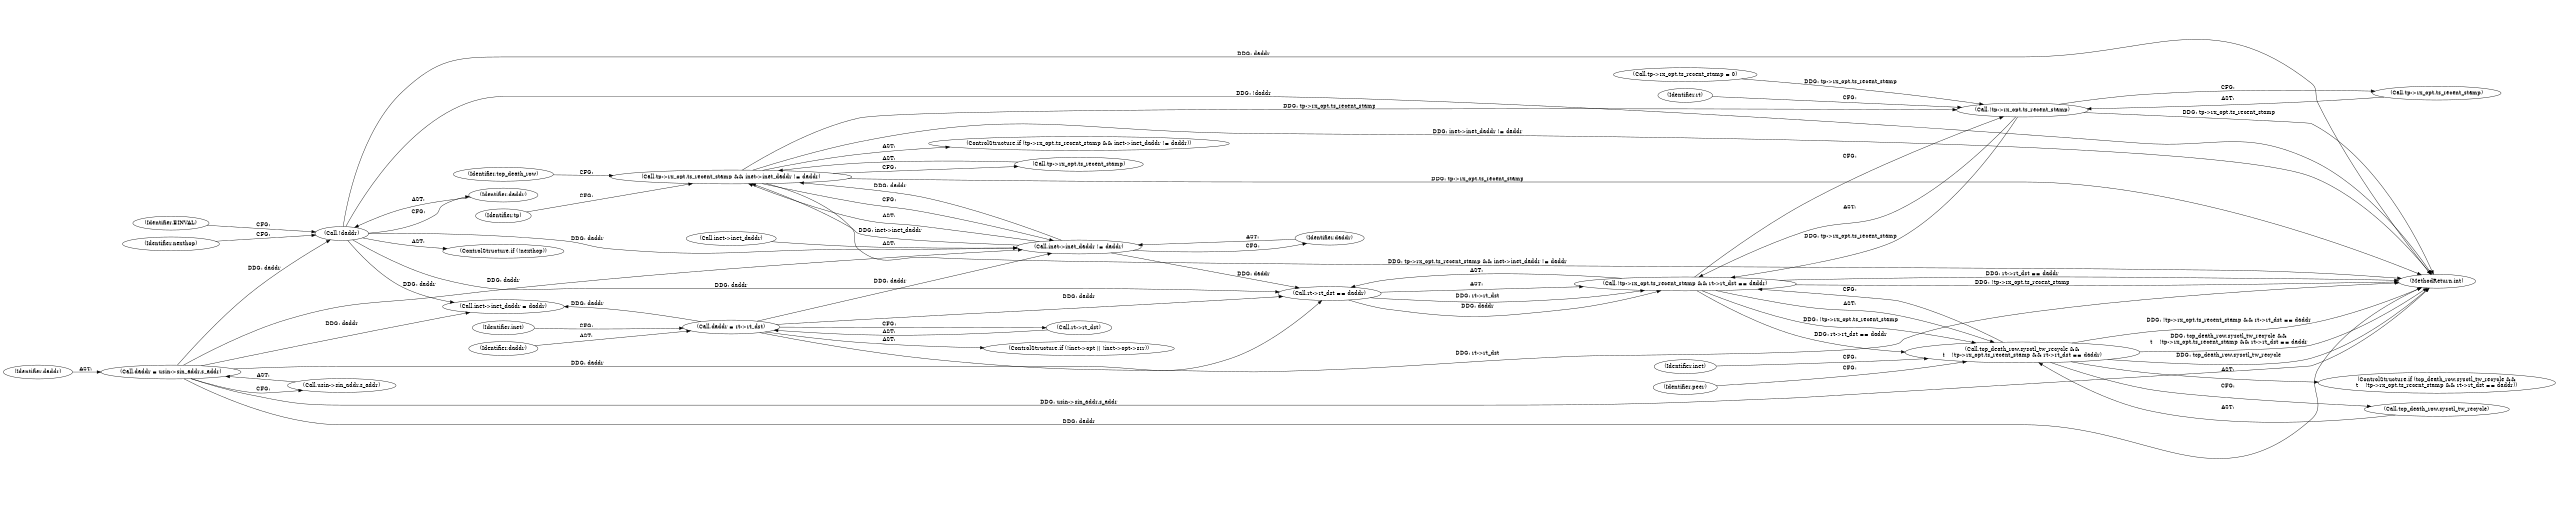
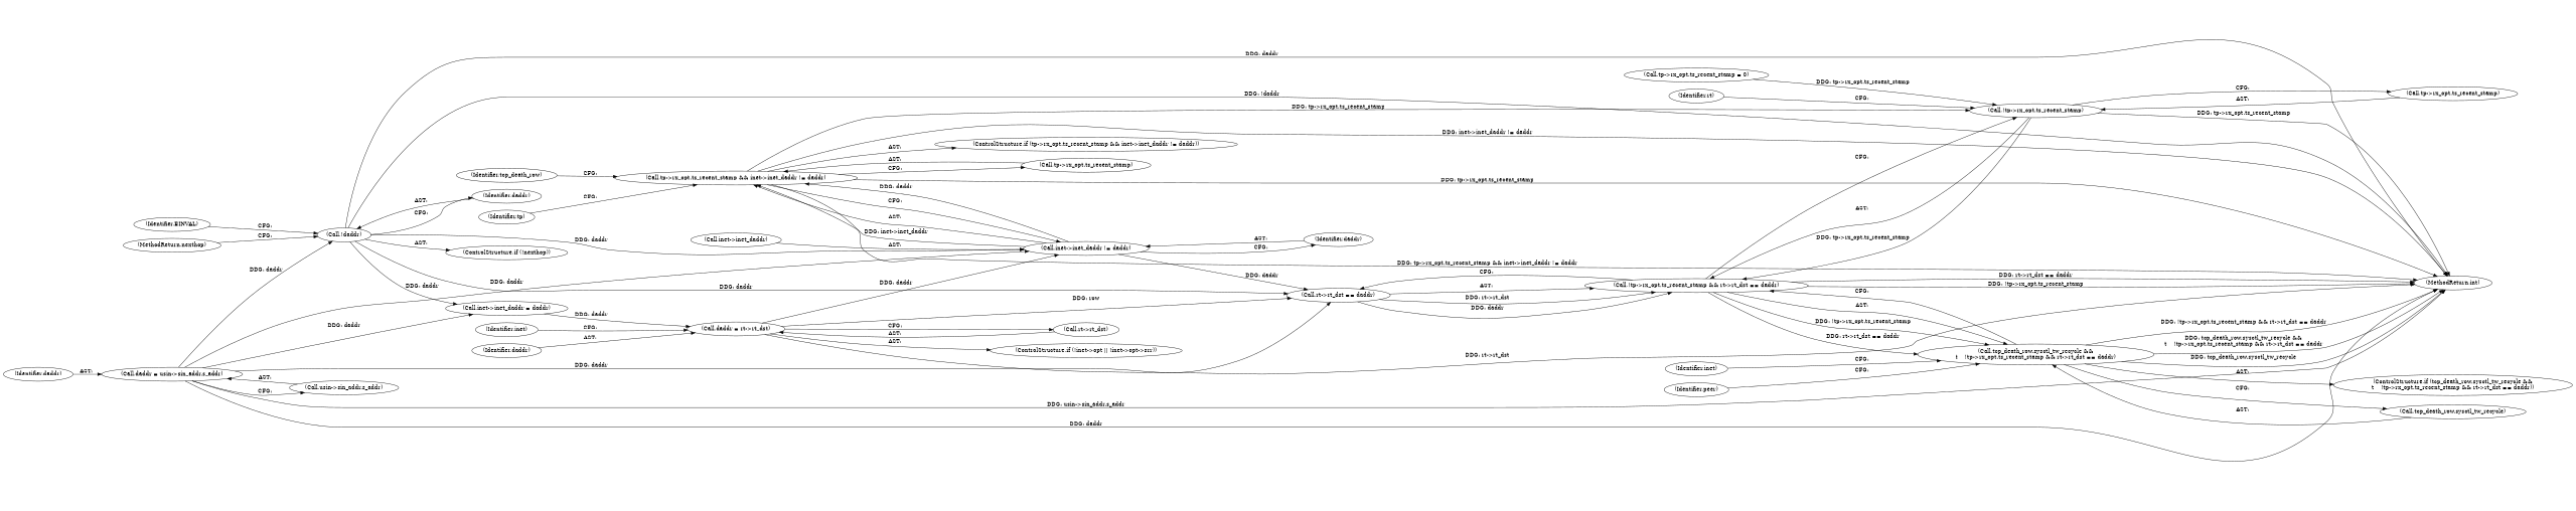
  digraph {
    rankdir=LR
    n1 [label="(Call,tp->rx_opt.ts_recent_stamp && inet->inet_daddr != daddr)"]
    n2 [label="(Call,inet->inet_daddr != daddr)"]
    n3 [label="(Call,!tp->rx_opt.ts_recent_stamp)"]
    n4 [label="(ControlStructure,if (tp->rx_opt.ts_recent_stamp && inet->inet_daddr != daddr))"]
    n5 [label="(MethodReturn,int)"]
    n6 [label="(Call,tp->rx_opt.ts_recent_stamp)"]
    n7 [label="(Identifier,daddr)"]
    n8 [label="(Call,rt->rt_dst == daddr)"]
    n9 [label="(Call,!tp->rx_opt.ts_recent_stamp && rt->rt_dst == daddr)"]
    n10 [label="(Call,tp->rx_opt.ts_recent_stamp)"]
    n11 [label="(Call,inet->inet_daddr = daddr)"]
    n12 [label="(Call,!daddr)"]
    n13 [label="(ControlStructure,if (!nexthop))"]
    n14 [label="(Identifier,daddr)"]
    n15 [label="(Call,daddr = usin->sin_addr.s_addr)"]
    n16 [label="(Call,usin->sin_addr.s_addr)"]
    n17 [label="(Call,daddr = rt->rt_dst)"]
    n18 [label="(ControlStructure,if (!inet->opt || !inet->opt->srr))"]
    n19 [label="(Call,rt->rt_dst)"]
    n20 [label="(Call,tcp_death_row.sysctl_tw_recycle &&\n\t    !tp->rx_opt.ts_recent_stamp && rt->rt_dst == daddr)"]
    n21 [label="(Call,tcp_death_row.sysctl_tw_recycle)"]
    n22 [label="(ControlStructure,if (tcp_death_row.sysctl_tw_recycle &&\n\t    !tp->rx_opt.ts_recent_stamp && rt->rt_dst == daddr))"]
    n23 [label="(Identifier,rt)"]
    n24 [label="(Identifier,EINVAL)"]
    n25 [label="(Identifier,tcp_death_row)"]
    n26 [label="(Identifier,daddr)"]
-   n27 [label="(Identifier,nexthop)"]
+   n27 [label="(MethodReturn,nexthop)"]
    n28 [label="(Identifier,tp)"]
    n29 [label="(Identifier,inet)"]
    n30 [label="(Call,tp->rx_opt.ts_recent_stamp = 0)"]
    n31 [label="(Call,inet->inet_daddr)"]
    n32 [label="(Identifier,daddr)"]
    n33 [label="(Identifier,inet)"]
    n34 [label="(Identifier,peer)"]
    n1 -> n2 [label="CFG: "]
    n1 -> n3 [label="DDG: tp->rx_opt.ts_recent_stamp"]
    n1 -> n4 [label="AST: "]
    n1 -> n5 [label="DDG: tp->rx_opt.ts_recent_stamp && inet->inet_daddr != daddr"]
    n1 -> n5 [label="DDG: inet->inet_daddr != daddr"]
    n1 -> n5 [label="DDG: tp->rx_opt.ts_recent_stamp"]
    n1 -> n6 [label="CFG: "]
    n2 -> n1 [label="AST: "]
    n2 -> n1 [label="DDG: inet->inet_daddr"]
    n2 -> n1 [label="DDG: daddr"]
    n2 -> n7 [label="CFG: "]
    n2 -> n8 [label="DDG: daddr"]
    n3 -> n5 [label="DDG: tp->rx_opt.ts_recent_stamp"]
    n3 -> n9 [label="AST: "]
    n3 -> n9 [label="DDG: tp->rx_opt.ts_recent_stamp"]
    n3 -> n10 [label="CFG: "]
    n6 -> n1 [label="AST: "]
    n7 -> n2 [label="AST: "]
    n8 -> n9 [label="AST: "]
    n8 -> n9 [label="DDG: rt->rt_dst"]
    n8 -> n9 [label="DDG: daddr"]
    n9 -> n3 [label="CFG: "]
    n9 -> n5 [label="DDG: !tp->rx_opt.ts_recent_stamp"]
    n9 -> n5 [label="DDG: rt->rt_dst == daddr"]
-   n9 -> n8 [label="AST: "]
+   n9 -> n8 [label="CFG: "]
    n9 -> n20 [label="AST: "]
    n9 -> n20 [label="DDG: !tp->rx_opt.ts_recent_stamp"]
    n9 -> n20 [label="DDG: rt->rt_dst == daddr"]
    n10 -> n3 [label="AST: "]
    n12 -> n2 [label="DDG: daddr"]
    n12 -> n5 [label="DDG: daddr"]
    n12 -> n5 [label="DDG: !daddr"]
    n12 -> n8 [label="DDG: daddr"]
    n12 -> n11 [label="DDG: daddr"]
    n12 -> n13 [label="AST: "]
    n12 -> n14 [label="CFG: "]
    n14 -> n12 [label="AST: "]
    n15 -> n2 [label="DDG: daddr"]
    n15 -> n5 [label="DDG: usin->sin_addr.s_addr"]
    n15 -> n5 [label="DDG: daddr"]
    n15 -> n8 [label="DDG: daddr"]
    n15 -> n11 [label="DDG: daddr"]
    n15 -> n12 [label="DDG: daddr"]
    n15 -> n16 [label="CFG: "]
    n16 -> n15 [label="AST: "]
    n17 -> n2 [label="DDG: daddr"]
    n17 -> n5 [label="DDG: rt->rt_dst"]
-   n17 -> n8 [label="DDG: daddr"]
-   n17 -> n11 [label="DDG: daddr"]
+   n17 -> n8 [label="DDG: row"]
+   n11 -> n17 [label="DDG: daddr"]
    n17 -> n18 [label="AST: "]
    n17 -> n19 [label="CFG: "]
    n19 -> n17 [label="AST: "]
    n20 -> n5 [label="DDG: tcp_death_row.sysctl_tw_recycle"]
    n20 -> n5 [label="DDG: !tp->rx_opt.ts_recent_stamp && rt->rt_dst == daddr"]
    n20 -> n5 [label="DDG: tcp_death_row.sysctl_tw_recycle &&\n\t    !tp->rx_opt.ts_recent_stamp && rt->rt_dst == daddr"]
    n20 -> n9 [label="CFG: "]
    n20 -> n21 [label="CFG: "]
    n20 -> n22 [label="AST: "]
    n21 -> n20 [label="AST: "]
    n23 -> n3 [label="CFG: "]
    n24 -> n12 [label="CFG: "]
    n25 -> n1 [label="CFG: "]
    n26 -> n17 [label="AST: "]
    n27 -> n12 [label="CFG: "]
    n28 -> n1 [label="CFG: "]
    n29 -> n20 [label="CFG: "]
    n30 -> n3 [label="DDG: tp->rx_opt.ts_recent_stamp"]
    n31 -> n2 [label="AST: "]
    n32 -> n15 [label="AST: "]
    n33 -> n17 [label="CFG: "]
    n34 -> n20 [label="CFG: "]
  }
